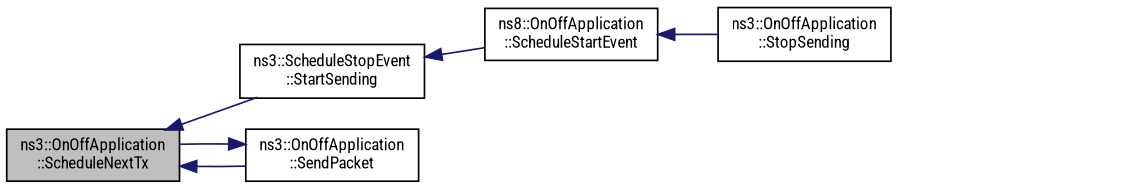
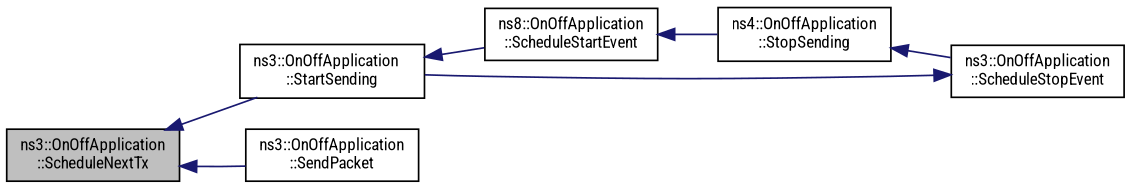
  digraph {
    fontname="Roboto Condensed"
    rankdir=LR
    node [color=black fillcolor=white fontname="Roboto Condensed" fontsize=10 shape=record style=filled]
    edge [color=midnightblue dir=back fontname="Roboto Condensed" fontsize=10 labelfontname=Helvetica labelfontsize=10 style=solid]
    n1 [fillcolor=grey75 fontcolor=black height=0.2 label="ns3::OnOffApplication\l::ScheduleNextTx" width=0.4]
-   n2 [height=0.2 label="ns3::ScheduleStopEvent\l::StartSending" width=0.4]
+   n2 [height=0.2 label="ns3::OnOffApplication\l::StartSending" width=0.4]
    n3 [height=0.2 label="ns3::OnOffApplication\l::SendPacket" width=0.4]
    n4 [height=0.2 label="ns8::OnOffApplication\l::ScheduleStartEvent" width=0.4]
-   n5 [height=0.2 label="ns3::OnOffApplication\l::StopSending" width=0.4]
+   n5 [height=0.2 label="ns4::OnOffApplication\l::StopSending" width=0.4]
+   n6 [height=0.2 label="ns3::OnOffApplication\l::ScheduleStopEvent" width=0.4]
    n1 -> n2
    n1 -> n3
    n2 -> n4
-   n3 -> n1
    n4 -> n5
+   n5 -> n6
+   n6 -> n2
  }
